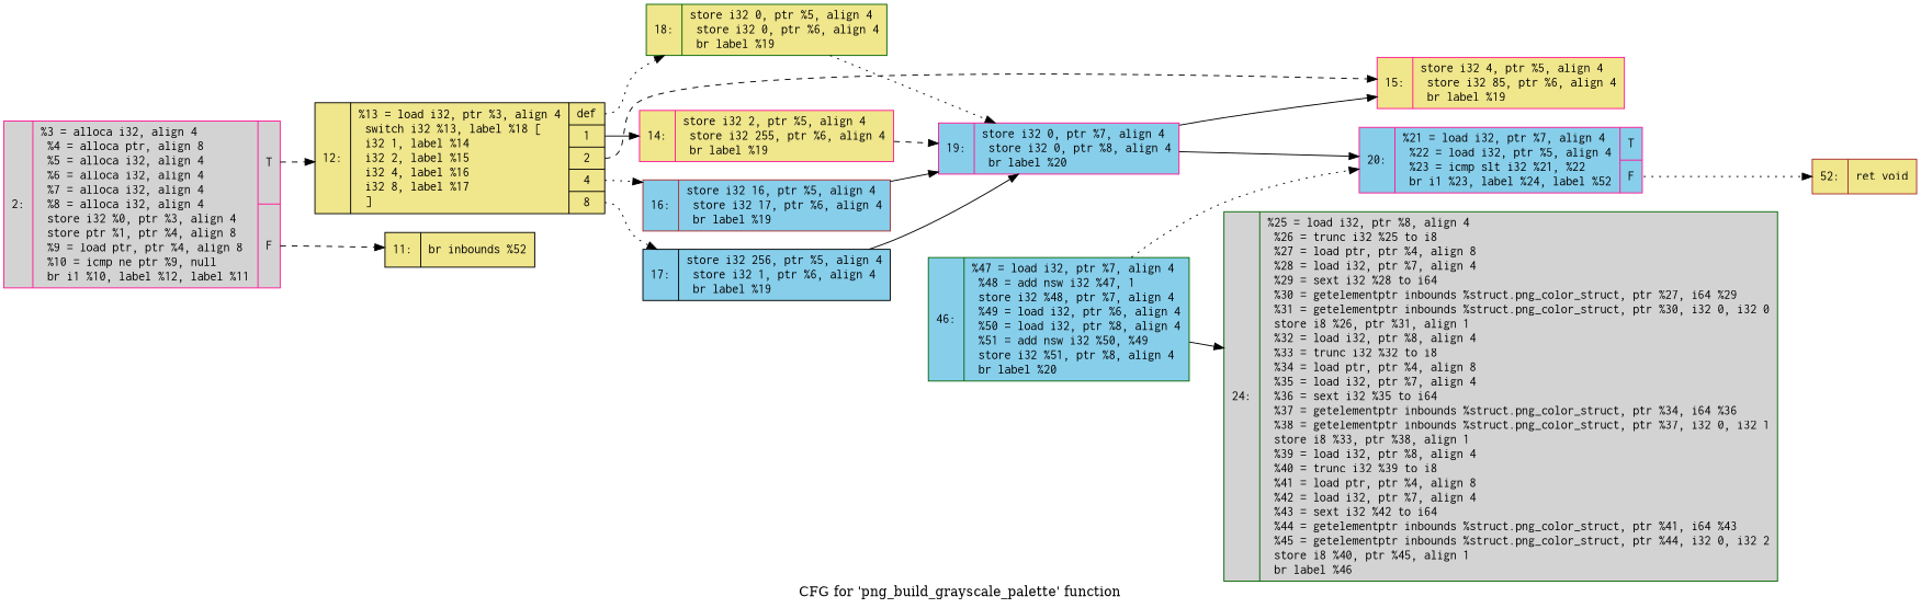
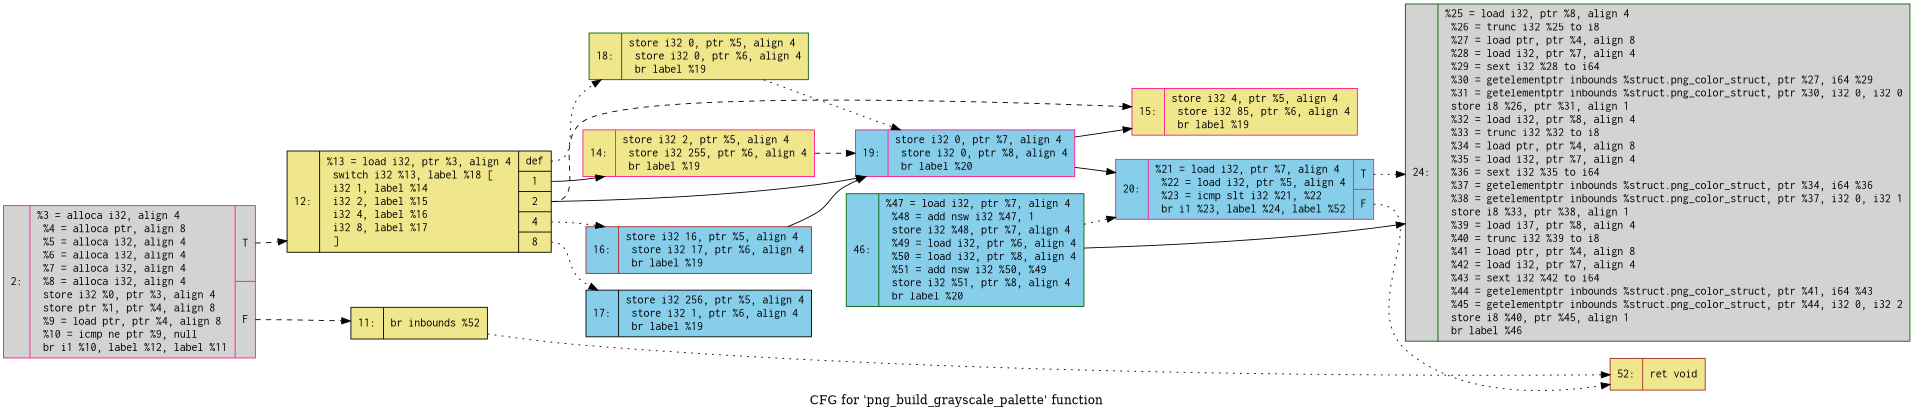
  digraph {
    label="CFG for 'png_build_grayscale_palette' function"
    rankdir=LR
    node [color=deeppink fillcolor=khaki fontname=Courier shape=record style=filled]
    edge [style=dotted]
    n1 [fillcolor=lightgrey label="{2:\l|  %3 = alloca i32, align 4\l  %4 = alloca ptr, align 8\l  %5 = alloca i32, align 4\l  %6 = alloca i32, align 4\l  %7 = alloca i32, align 4\l  %8 = alloca i32, align 4\l  store i32 %0, ptr %3, align 4\l  store ptr %1, ptr %4, align 8\l  %9 = load ptr, ptr %4, align 8\l  %10 = icmp ne ptr %9, null\l  br i1 %10, label %12, label %11\l|{<s0>T|<s1>F}}"]
    n2 [color=black label="{12:\l|  %13 = load i32, ptr %3, align 4\l  switch i32 %13, label %18 [\l    i32 1, label %14\l    i32 2, label %15\l    i32 4, label %16\l    i32 8, label %17\l  ]\l|{<s0>def|<s1>1|<s2>2|<s3>4|<s4>8}}"]
    n3 [color=black label="{11:\l|  br inbounds %52\l}"]
    n4 [color=darkgreen label="{18:\l|  store i32 0, ptr %5, align 4\l  store i32 0, ptr %6, align 4\l  br label %19\l}"]
    n5 [label="{14:\l|  store i32 2, ptr %5, align 4\l  store i32 255, ptr %6, align 4\l  br label %19\l}"]
    n6 [label="{15:\l|  store i32 4, ptr %5, align 4\l  store i32 85, ptr %6, align 4\l  br label %19\l}"]
    n7 [color=brown fillcolor=skyblue label="{16:\l|  store i32 16, ptr %5, align 4\l  store i32 17, ptr %6, align 4\l  br label %19\l}"]
    n8 [color=black fillcolor=skyblue label="{17:\l|  store i32 256, ptr %5, align 4\l  store i32 1, ptr %6, align 4\l  br label %19\l}"]
    n9 [color=brown label="{52:\l|  ret void\l}"]
    n10 [fillcolor=skyblue label="{19:\l|  store i32 0, ptr %7, align 4\l  store i32 0, ptr %8, align 4\l  br label %20\l}"]
    n11 [fillcolor=skyblue label="{20:\l|  %21 = load i32, ptr %7, align 4\l  %22 = load i32, ptr %5, align 4\l  %23 = icmp slt i32 %21, %22\l  br i1 %23, label %24, label %52\l|{<s0>T|<s1>F}}"]
-   n12 [color=darkgreen fillcolor=lightgrey label="{24:\l|  %25 = load i32, ptr %8, align 4\l  %26 = trunc i32 %25 to i8\l  %27 = load ptr, ptr %4, align 8\l  %28 = load i32, ptr %7, align 4\l  %29 = sext i32 %28 to i64\l  %30 = getelementptr inbounds %struct.png_color_struct, ptr %27, i64 %29\l  %31 = getelementptr inbounds %struct.png_color_struct, ptr %30, i32 0, i32 0\l  store i8 %26, ptr %31, align 1\l  %32 = load i32, ptr %8, align 4\l  %33 = trunc i32 %32 to i8\l  %34 = load ptr, ptr %4, align 8\l  %35 = load i32, ptr %7, align 4\l  %36 = sext i32 %35 to i64\l  %37 = getelementptr inbounds %struct.png_color_struct, ptr %34, i64 %36\l  %38 = getelementptr inbounds %struct.png_color_struct, ptr %37, i32 0, i32 1\l  store i8 %33, ptr %38, align 1\l  %39 = load i32, ptr %8, align 4\l  %40 = trunc i32 %39 to i8\l  %41 = load ptr, ptr %4, align 8\l  %42 = load i32, ptr %7, align 4\l  %43 = sext i32 %42 to i64\l  %44 = getelementptr inbounds %struct.png_color_struct, ptr %41, i64 %43\l  %45 = getelementptr inbounds %struct.png_color_struct, ptr %44, i32 0, i32 2\l  store i8 %40, ptr %45, align 1\l  br label %46\l}"]
+   n12 [color=darkgreen fillcolor=lightgrey label="{24:\l|  %25 = load i32, ptr %8, align 4\l  %26 = trunc i32 %25 to i8\l  %27 = load ptr, ptr %4, align 8\l  %28 = load i32, ptr %7, align 4\l  %29 = sext i32 %28 to i64\l  %30 = getelementptr inbounds %struct.png_color_struct, ptr %27, i64 %29\l  %31 = getelementptr inbounds %struct.png_color_struct, ptr %30, i32 0, i32 0\l  store i8 %26, ptr %31, align 1\l  %32 = load i32, ptr %8, align 4\l  %33 = trunc i32 %32 to i8\l  %34 = load ptr, ptr %4, align 8\l  %35 = load i32, ptr %7, align 4\l  %36 = sext i32 %35 to i64\l  %37 = getelementptr inbounds %struct.png_color_struct, ptr %34, i64 %36\l  %38 = getelementptr inbounds %struct.png_color_struct, ptr %37, i32 0, i32 1\l  store i8 %33, ptr %38, align 1\l  %39 = load i37, ptr %8, align 4\l  %40 = trunc i32 %39 to i8\l  %41 = load ptr, ptr %4, align 8\l  %42 = load i32, ptr %7, align 4\l  %43 = sext i32 %42 to i64\l  %44 = getelementptr inbounds %struct.png_color_struct, ptr %41, i64 %43\l  %45 = getelementptr inbounds %struct.png_color_struct, ptr %44, i32 0, i32 2\l  store i8 %40, ptr %45, align 1\l  br label %46\l}"]
    n13 [color=darkgreen fillcolor=skyblue label="{46:\l|  %47 = load i32, ptr %7, align 4\l  %48 = add nsw i32 %47, 1\l  store i32 %48, ptr %7, align 4\l  %49 = load i32, ptr %6, align 4\l  %50 = load i32, ptr %8, align 4\l  %51 = add nsw i32 %50, %49\l  store i32 %51, ptr %8, align 4\l  br label %20\l}"]
    n1 -> n2 [style=dashed tailport=s0]
    n1 -> n3 [style=dashed tailport=s1]
    n2 -> n4 [tailport=s0]
    n2 -> n5 [style=solid tailport=s1]
    n2 -> n6 [style=dashed tailport=s2]
    n2 -> n7 [tailport=s3]
    n2 -> n8 [tailport=s4]
+   n3 -> n9
    n4 -> n10
    n5 -> n10 [style=dashed]
    n7 -> n10 [style=solid]
-   n8 -> n10 [style=solid]
+   n2 -> n10 [style=solid]
    n10 -> n6 [style=solid]
    n10 -> n11 [style=solid]
    n11 -> n9 [tailport=s1]
+   n11 -> n12 [tailport=s0]
    n13 -> n11
    n13 -> n12 [style=solid]
  }
